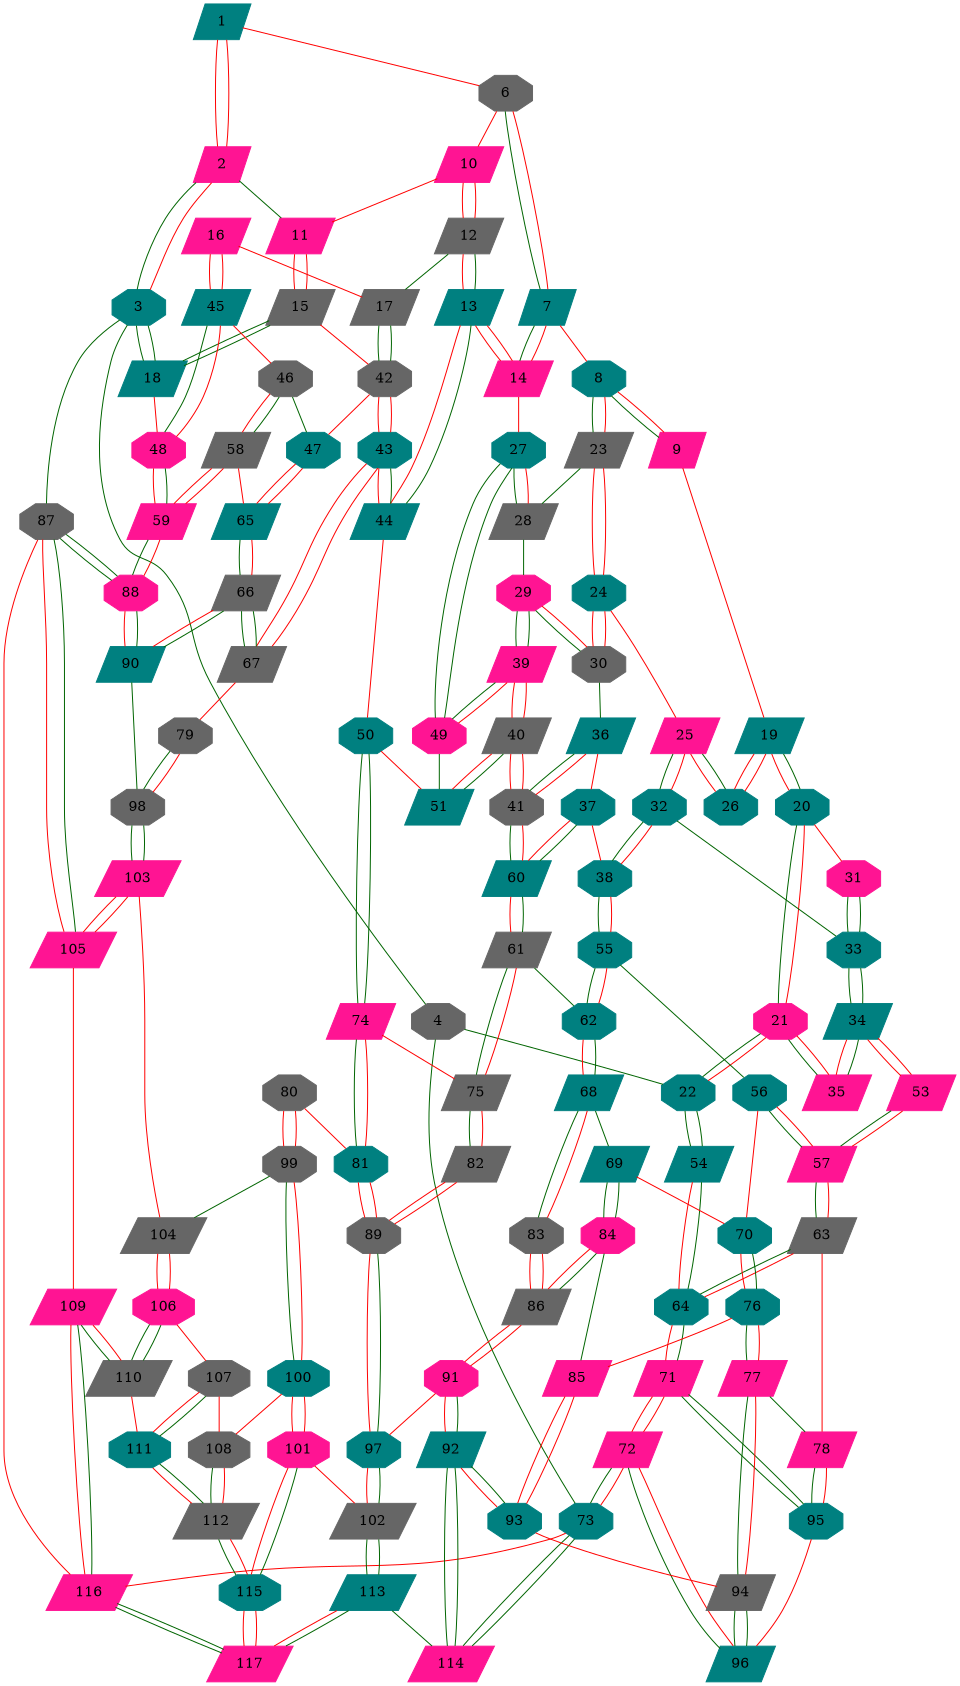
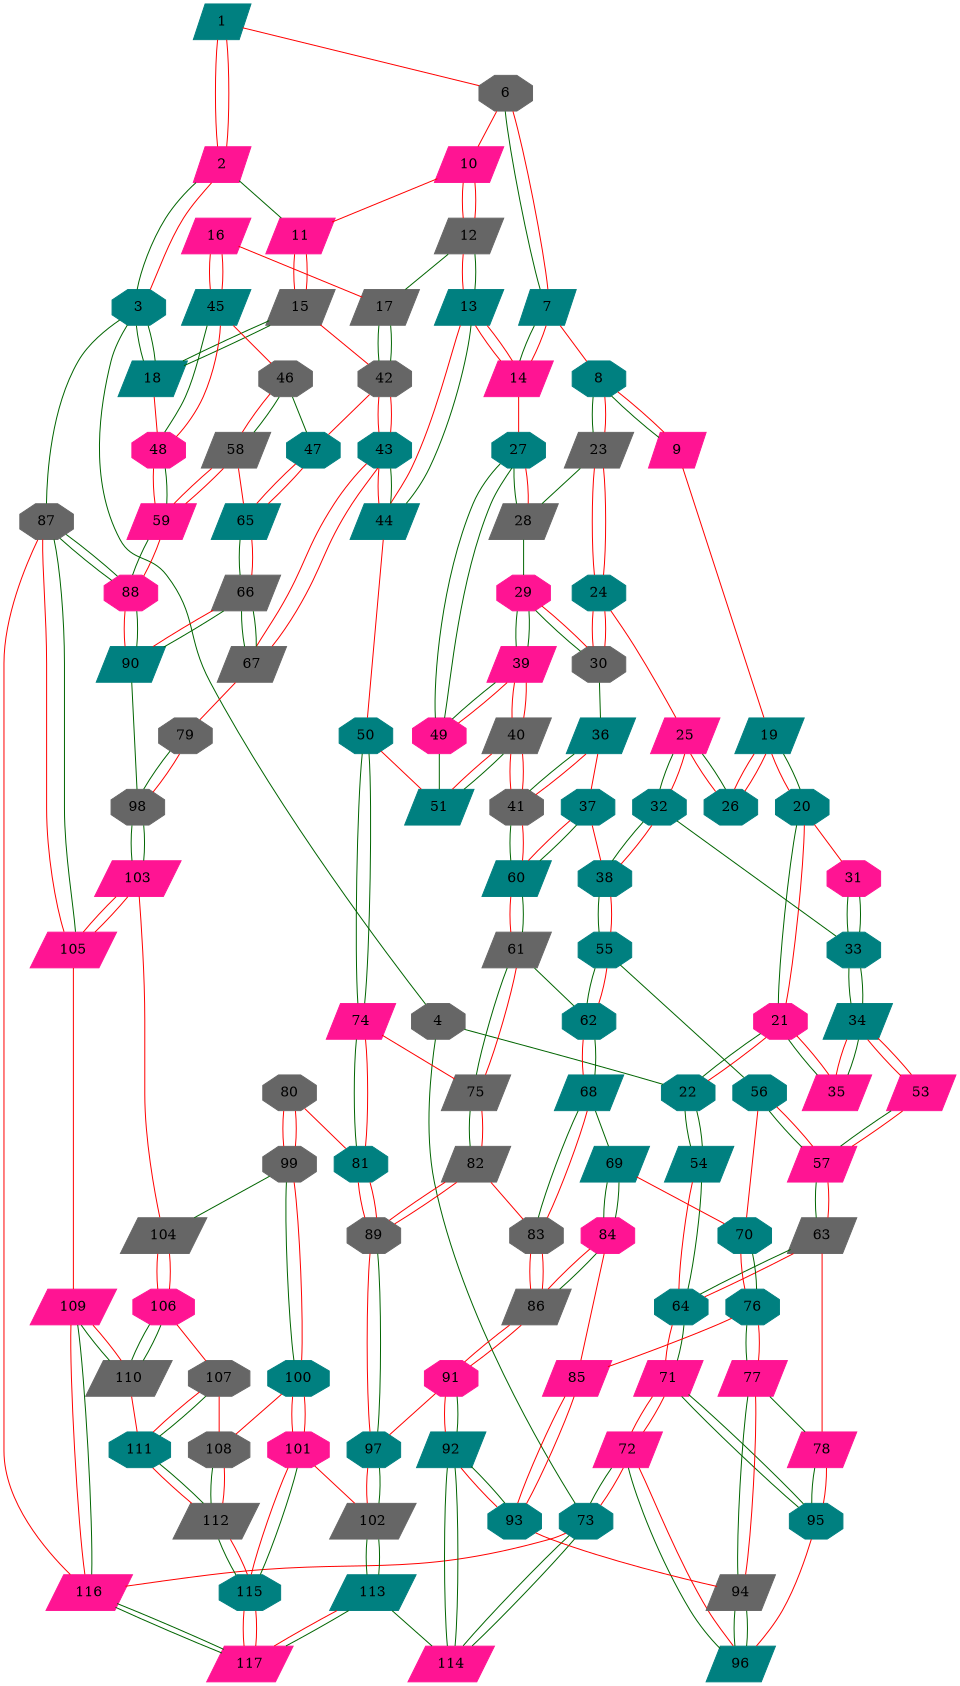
  graph {
    node [color=teal shape=parallelogram style=filled]
    edge [color=red]
    2 [color=deeppink]
    1
    6 [color=gray40 shape=octagon]
    3 [shape=octagon]
    11 [color=deeppink]
    7
    10 [color=deeppink]
    4 [color=gray40 shape=octagon]
    18
    87 [color=gray40 shape=octagon]
    15 [color=gray40]
    22 [shape=octagon]
    73 [shape=octagon]
    48 [color=deeppink shape=octagon]
    88 [color=deeppink shape=octagon]
    116 [color=deeppink]
    105 [color=deeppink]
    54
    114 [color=deeppink]
    9 [color=deeppink]
    19
    8 [shape=octagon]
    14 [color=deeppink]
    12 [color=gray40]
    23 [color=gray40]
    27 [shape=octagon]
    24 [shape=octagon]
    28 [color=gray40]
    20 [shape=octagon]
    26 [shape=octagon]
    13
    17 [color=gray40]
    42 [color=gray40 shape=octagon]
    44
    50 [shape=octagon]
    49 [color=deeppink shape=octagon]
    16 [color=deeppink]
    45
    46 [color=gray40 shape=octagon]
    43 [shape=octagon]
    47 [shape=octagon]
    59 [color=deeppink]
    21 [color=deeppink shape=octagon]
    31 [color=deeppink shape=octagon]
    35 [color=deeppink]
    33 [shape=octagon]
    64 [shape=octagon]
    25 [color=deeppink]
    30 [color=gray40 shape=octagon]
    29 [color=deeppink shape=octagon]
    32 [shape=octagon]
    36
    38 [shape=octagon]
    51
    39 [color=deeppink]
    40 [color=gray40]
    37 [shape=octagon]
    41 [color=gray40 shape=octagon]
    34
    55 [shape=octagon]
    53 [color=deeppink]
    57 [color=deeppink]
    60
    61 [color=gray40]
    56 [shape=octagon]
    62 [shape=octagon]
    67 [color=gray40]
    65
    79 [color=gray40 shape=octagon]
    74 [color=deeppink]
    58 [color=gray40]
    66 [color=gray40]
    75 [color=gray40]
    81 [shape=octagon]
    63 [color=gray40]
    71 [color=deeppink]
    70 [shape=octagon]
    68
    76 [shape=octagon]
    78 [color=deeppink]
    90
    82 [color=gray40]
    69
    83 [color=gray40 shape=octagon]
    95 [shape=octagon]
    72 [color=deeppink]
    98 [color=gray40 shape=octagon]
    84 [color=deeppink shape=octagon]
    86 [color=gray40]
    85 [color=deeppink]
    77 [color=deeppink]
    96
    117 [color=deeppink]
    89 [color=gray40 shape=octagon]
    94 [color=gray40]
    93 [shape=octagon]
    80 [color=gray40 shape=octagon]
    99 [color=gray40 shape=octagon]
    103 [color=deeppink]
    100 [shape=octagon]
    104 [color=gray40]
    97 [shape=octagon]
    91 [color=deeppink shape=octagon]
    92
    109 [color=deeppink]
    102 [color=gray40]
    113
    101 [color=deeppink shape=octagon]
    108 [color=gray40 shape=octagon]
    106 [color=deeppink shape=octagon]
    115 [shape=octagon]
    112 [color=gray40]
    107 [color=gray40 shape=octagon]
    110 [color=gray40]
    111 [shape=octagon]
    2 -- 3 [color=darkgreen]
    2 -- 3
    2 -- 11 [color=darkgreen]
    1 -- 2
    1 -- 2
    1 -- 6
    6 -- 7 [color=darkgreen]
    6 -- 7
    6 -- 10
    3 -- 4 [color=darkgreen]
    3 -- 18 [color=darkgreen]
    3 -- 18 [color=darkgreen]
    3 -- 87 [color=darkgreen]
    11 -- 15
    11 -- 15
    7 -- 8
    7 -- 14 [color=darkgreen]
    7 -- 14
    10 -- 11
    10 -- 12
    10 -- 12
    4 -- 22 [color=darkgreen]
    4 -- 73 [color=darkgreen]
    18 -- 48
    87 -- 88 [color=darkgreen]
    87 -- 88 [color=darkgreen]
    87 -- 116
    87 -- 105
    87 -- 105 [color=darkgreen]
    15 -- 18 [color=darkgreen]
    15 -- 18 [color=darkgreen]
    15 -- 42
    22 -- 54 [color=darkgreen]
    22 -- 54 [color=darkgreen]
    73 -- 116
    73 -- 114 [color=darkgreen]
    73 -- 114 [color=darkgreen]
    48 -- 59
    48 -- 59 [color=darkgreen]
    88 -- 90
    88 -- 90 [color=darkgreen]
    116 -- 117 [color=darkgreen]
    116 -- 117 [color=darkgreen]
    105 -- 109
    54 -- 64
    54 -- 64 [color=darkgreen]
    9 -- 19
    19 -- 20
    19 -- 20 [color=darkgreen]
    19 -- 26
    19 -- 26
    8 -- 9 [color=darkgreen]
    8 -- 9
    8 -- 23 [color=darkgreen]
    8 -- 23
    14 -- 27
    12 -- 13
    12 -- 13 [color=darkgreen]
    12 -- 17 [color=darkgreen]
    23 -- 24
    23 -- 24
    23 -- 28 [color=darkgreen]
    27 -- 28 [color=darkgreen]
    27 -- 28
    27 -- 49 [color=darkgreen]
    27 -- 49 [color=darkgreen]
    24 -- 25
    24 -- 30
    24 -- 30
    28 -- 29 [color=darkgreen]
    20 -- 21 [color=darkgreen]
    20 -- 21
    20 -- 31
    13 -- 14
    13 -- 14
    13 -- 44
    13 -- 44 [color=darkgreen]
    17 -- 42 [color=darkgreen]
    17 -- 42 [color=darkgreen]
    42 -- 43
    42 -- 43
    42 -- 47
    44 -- 50
    50 -- 51
    50 -- 74 [color=darkgreen]
    50 -- 74 [color=darkgreen]
    49 -- 51 [color=darkgreen]
    16 -- 17
    16 -- 45
    16 -- 45
    45 -- 48 [color=darkgreen]
    45 -- 48
    45 -- 46
    46 -- 47 [color=darkgreen]
    46 -- 58
    46 -- 58 [color=darkgreen]
    43 -- 44
    43 -- 44 [color=darkgreen]
    43 -- 67
    43 -- 67
    47 -- 65
    47 -- 65
    59 -- 88 [color=darkgreen]
    59 -- 88
    21 -- 22 [color=darkgreen]
    21 -- 22
    21 -- 35 [color=darkgreen]
    21 -- 35
    31 -- 33 [color=darkgreen]
    31 -- 33 [color=darkgreen]
    33 -- 34 [color=darkgreen]
    33 -- 34 [color=darkgreen]
    64 -- 71
    64 -- 71 [color=darkgreen]
    25 -- 26
    25 -- 26 [color=darkgreen]
    25 -- 32 [color=darkgreen]
    25 -- 32
    30 -- 36 [color=darkgreen]
    29 -- 30 [color=darkgreen]
    29 -- 30
    29 -- 39 [color=darkgreen]
    29 -- 39 [color=darkgreen]
    32 -- 33 [color=darkgreen]
    32 -- 38 [color=darkgreen]
    32 -- 38
    36 -- 37
    36 -- 41 [color=darkgreen]
    36 -- 41
    38 -- 55 [color=darkgreen]
    38 -- 55
    39 -- 49 [color=darkgreen]
    39 -- 49
    39 -- 40
    39 -- 40
    40 -- 51
    40 -- 51 [color=darkgreen]
    40 -- 41
    40 -- 41
    37 -- 38
    37 -- 60
    37 -- 60 [color=darkgreen]
    41 -- 60 [color=darkgreen]
    41 -- 60
    34 -- 35
    34 -- 35 [color=darkgreen]
    34 -- 53
    34 -- 53
    55 -- 56 [color=darkgreen]
    55 -- 62 [color=darkgreen]
    55 -- 62
    53 -- 57 [color=darkgreen]
    53 -- 57
    57 -- 63 [color=darkgreen]
    57 -- 63
    60 -- 61
    60 -- 61 [color=darkgreen]
    61 -- 62 [color=darkgreen]
    61 -- 75 [color=darkgreen]
    61 -- 75
    56 -- 57 [color=darkgreen]
    56 -- 57
    56 -- 70
    62 -- 68
    62 -- 68 [color=darkgreen]
    67 -- 79
    65 -- 66 [color=darkgreen]
    65 -- 66
    79 -- 98 [color=darkgreen]
    79 -- 98
    74 -- 75
    74 -- 81 [color=darkgreen]
    74 -- 81
    58 -- 59
    58 -- 59
    58 -- 65
    66 -- 67 [color=darkgreen]
    66 -- 67 [color=darkgreen]
    66 -- 90
    66 -- 90 [color=darkgreen]
    75 -- 82 [color=darkgreen]
    75 -- 82
    81 -- 89
    81 -- 89
    63 -- 64 [color=darkgreen]
    63 -- 64
    63 -- 78
    71 -- 95 [color=darkgreen]
    71 -- 95 [color=darkgreen]
    71 -- 72
    71 -- 72
    70 -- 76
    70 -- 76 [color=darkgreen]
    68 -- 69 [color=darkgreen]
    68 -- 83 [color=darkgreen]
    68 -- 83
    76 -- 85
    76 -- 77 [color=darkgreen]
    76 -- 77
    78 -- 95 [color=darkgreen]
    78 -- 95
    90 -- 98 [color=darkgreen]
+   82 -- 83
    82 -- 89
    82 -- 89
    69 -- 70
    69 -- 84 [color=darkgreen]
    69 -- 84 [color=darkgreen]
    83 -- 86
    83 -- 86
    95 -- 96
    72 -- 73 [color=darkgreen]
    72 -- 73
    72 -- 96 [color=darkgreen]
    72 -- 96
    98 -- 103 [color=darkgreen]
    98 -- 103 [color=darkgreen]
    84 -- 86
    84 -- 86 [color=darkgreen]
-   84 -- 85 [color=darkgreen]
+   84 -- 85
    86 -- 91
    86 -- 91
    85 -- 93
    85 -- 93
    77 -- 78 [color=darkgreen]
    77 -- 94 [color=darkgreen]
    77 -- 94
    89 -- 97
    89 -- 97 [color=darkgreen]
    94 -- 96 [color=darkgreen]
    94 -- 96 [color=darkgreen]
    93 -- 94
    80 -- 81
    80 -- 99
    80 -- 99
    99 -- 100 [color=darkgreen]
    99 -- 100
    99 -- 104 [color=darkgreen]
    103 -- 105
    103 -- 105
    103 -- 104
    100 -- 101
    100 -- 101
    100 -- 108
    104 -- 106
    104 -- 106
    97 -- 102
    97 -- 102 [color=darkgreen]
    91 -- 97
    91 -- 92
    91 -- 92 [color=darkgreen]
    92 -- 114 [color=darkgreen]
    92 -- 114 [color=darkgreen]
    92 -- 93
    92 -- 93 [color=darkgreen]
    109 -- 116
    109 -- 116 [color=darkgreen]
    109 -- 110 [color=darkgreen]
    109 -- 110
    102 -- 113 [color=darkgreen]
    102 -- 113 [color=darkgreen]
    113 -- 114 [color=darkgreen]
    113 -- 117
    113 -- 117 [color=darkgreen]
    101 -- 102
    101 -- 115
    101 -- 115 [color=darkgreen]
    108 -- 112 [color=darkgreen]
    108 -- 112
    106 -- 107
    106 -- 110 [color=darkgreen]
    106 -- 110 [color=darkgreen]
    115 -- 117
    115 -- 117
    112 -- 115 [color=darkgreen]
    112 -- 115
    107 -- 108
    107 -- 111
    107 -- 111 [color=darkgreen]
    110 -- 111
    111 -- 112
    111 -- 112 [color=darkgreen]
  }
